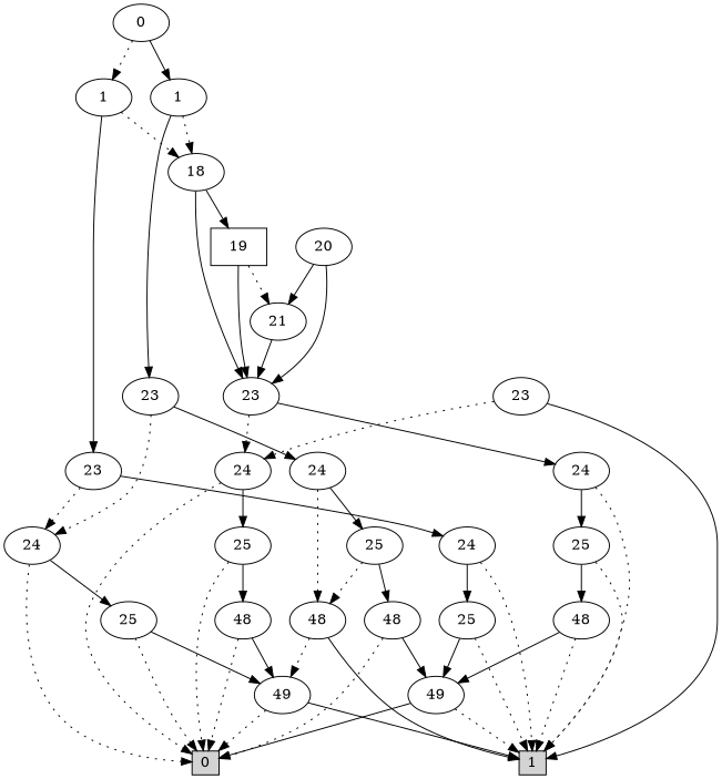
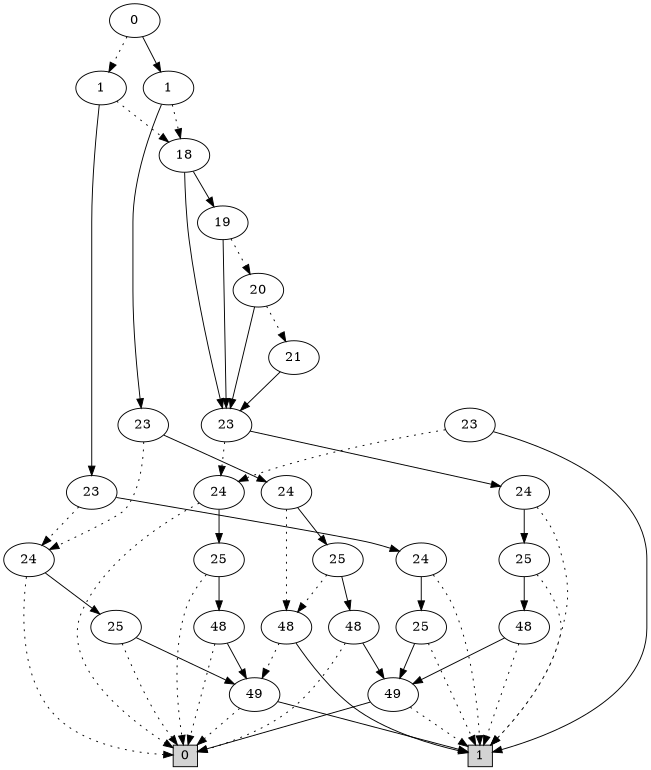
  digraph {
    edge [style=filled]
    n1 [height=0.3 label=0 shape=box style=filled width=0.3]
    n2 [height=0.3 label=1 shape=box style=filled width=0.3]
    n3 [label=0]
    n4 [label=1]
    n5 [label=1]
    n6 [label=18]
    n7 [label=23]
    n8 [label=23]
-   n9 [label=19 shape=box]
+   n9 [label=19]
    n10 [label=23]
    n11 [label=24]
    n12 [label=24]
    n13 [label=24]
    n14 [label=20]
    n15 [label=24]
    n16 [label=24]
    n17 [label=25]
    n18 [label=25]
    n19 [label=21]
    n20 [label=25]
    n21 [label=25]
    n22 [label=23]
    n23 [label=48]
    n24 [label=48]
    n25 [label=49]
    n26 [label=49]
    n27 [label=48]
    n28 [label=25]
    n29 [label=48]
    n3 -> n4 [style=dotted]
    n3 -> n5
    n4 -> n6 [style=dotted]
    n4 -> n7
    n5 -> n6 [style=dotted]
    n5 -> n8
    n6 -> n9
    n6 -> n10
    n7 -> n11 [style=dotted]
    n7 -> n12
    n8 -> n11 [style=dotted]
    n8 -> n13
    n9 -> n10
-   n9 -> n19 [style=dotted]
+   n9 -> n14 [style=dotted]
    n10 -> n15 [style=dotted]
    n10 -> n16
    n11 -> n1 [style=dotted]
    n11 -> n17
    n12 -> n2 [style=dotted]
    n12 -> n18
    n13 -> n27 [style=dotted]
    n13 -> n28
    n14 -> n10
-   n14 -> n19
+   n14 -> n19 [style=dotted]
    n15 -> n1 [style=dotted]
    n15 -> n20
    n16 -> n2 [style=dotted]
    n16 -> n21
    n17 -> n1 [style=dotted]
    n17 -> n25
    n18 -> n2 [style=dotted]
    n18 -> n26
    n19 -> n10
    n20 -> n1 [style=dotted]
    n20 -> n23
    n21 -> n2 [style=dotted]
    n21 -> n24
    n22 -> n2
    n22 -> n15 [style=dotted]
    n23 -> n1 [style=dotted]
    n23 -> n25
    n24 -> n2 [style=dotted]
    n24 -> n26
    n25 -> n1 [style=dotted]
    n25 -> n2
    n26 -> n1
    n26 -> n2 [style=dotted]
    n27 -> n2
    n27 -> n25 [style=dotted]
    n28 -> n27 [style=dotted]
    n28 -> n29
    n29 -> n1 [style=dotted]
    n29 -> n26
  }
